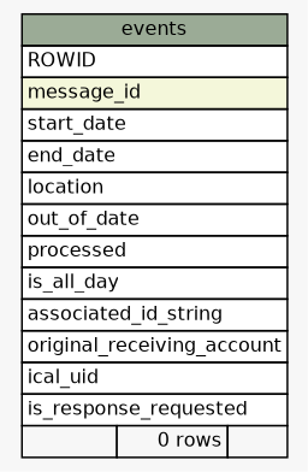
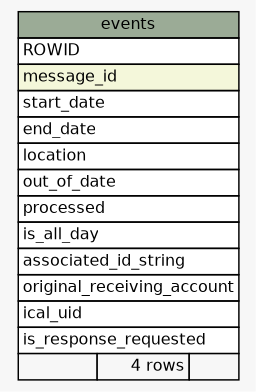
  digraph {
    bgcolor="#f7f7f7"
    fontname=Helvetica
    fontsize=11
    nodesep=0.18
    rankdir=RL
    ranksep=0.46
-   n1 [fontname=Helvetica fontsize=11 label=<     <TABLE BORDER="0" CELLBORDER="1" CELLSPACING="0" BGCOLOR="#ffffff">       <TR><TD COLSPAN="3" BGCOLOR="#9bab96" ALIGN="CENTER">events</TD></TR>       <TR><TD PORT="ROWID" COLSPAN="3" ALIGN="LEFT">ROWID</TD></TR>       <TR><TD PORT="message_id" COLSPAN="3" BGCOLOR="#f4f7da" ALIGN="LEFT">message_id</TD></TR>       <TR><TD PORT="start_date" COLSPAN="3" ALIGN="LEFT">start_date</TD></TR>       <TR><TD PORT="end_date" COLSPAN="3" ALIGN="LEFT">end_date</TD></TR>       <TR><TD PORT="location" COLSPAN="3" ALIGN="LEFT">location</TD></TR>       <TR><TD PORT="out_of_date" COLSPAN="3" ALIGN="LEFT">out_of_date</TD></TR>       <TR><TD PORT="processed" COLSPAN="3" ALIGN="LEFT">processed</TD></TR>       <TR><TD PORT="is_all_day" COLSPAN="3" ALIGN="LEFT">is_all_day</TD></TR>       <TR><TD PORT="associated_id_string" COLSPAN="3" ALIGN="LEFT">associated_id_string</TD></TR>       <TR><TD PORT="original_receiving_account" COLSPAN="3" ALIGN="LEFT">original_receiving_account</TD></TR>       <TR><TD PORT="ical_uid" COLSPAN="3" ALIGN="LEFT">ical_uid</TD></TR>       <TR><TD PORT="is_response_requested" COLSPAN="3" ALIGN="LEFT">is_response_requested</TD></TR>       <TR><TD ALIGN="LEFT" BGCOLOR="#f7f7f7">  </TD><TD ALIGN="RIGHT" BGCOLOR="#f7f7f7">0 rows</TD><TD ALIGN="RIGHT" BGCOLOR="#f7f7f7">  </TD></TR>     </TABLE>> shape=plaintext]
+   n1 [fontname=Helvetica fontsize=11 label=<     <TABLE BORDER="0" CELLBORDER="1" CELLSPACING="0" BGCOLOR="#ffffff">       <TR><TD COLSPAN="3" BGCOLOR="#9bab96" ALIGN="CENTER">events</TD></TR>       <TR><TD PORT="ROWID" COLSPAN="3" ALIGN="LEFT">ROWID</TD></TR>       <TR><TD PORT="message_id" COLSPAN="3" BGCOLOR="#f4f7da" ALIGN="LEFT">message_id</TD></TR>       <TR><TD PORT="start_date" COLSPAN="3" ALIGN="LEFT">start_date</TD></TR>       <TR><TD PORT="end_date" COLSPAN="3" ALIGN="LEFT">end_date</TD></TR>       <TR><TD PORT="location" COLSPAN="3" ALIGN="LEFT">location</TD></TR>       <TR><TD PORT="out_of_date" COLSPAN="3" ALIGN="LEFT">out_of_date</TD></TR>       <TR><TD PORT="processed" COLSPAN="3" ALIGN="LEFT">processed</TD></TR>       <TR><TD PORT="is_all_day" COLSPAN="3" ALIGN="LEFT">is_all_day</TD></TR>       <TR><TD PORT="associated_id_string" COLSPAN="3" ALIGN="LEFT">associated_id_string</TD></TR>       <TR><TD PORT="original_receiving_account" COLSPAN="3" ALIGN="LEFT">original_receiving_account</TD></TR>       <TR><TD PORT="ical_uid" COLSPAN="3" ALIGN="LEFT">ical_uid</TD></TR>       <TR><TD PORT="is_response_requested" COLSPAN="3" ALIGN="LEFT">is_response_requested</TD></TR>       <TR><TD ALIGN="LEFT" BGCOLOR="#f7f7f7">  </TD><TD ALIGN="RIGHT" BGCOLOR="#f7f7f7">4 rows</TD><TD ALIGN="RIGHT" BGCOLOR="#f7f7f7">  </TD></TR>     </TABLE>> shape=plaintext]
  }
